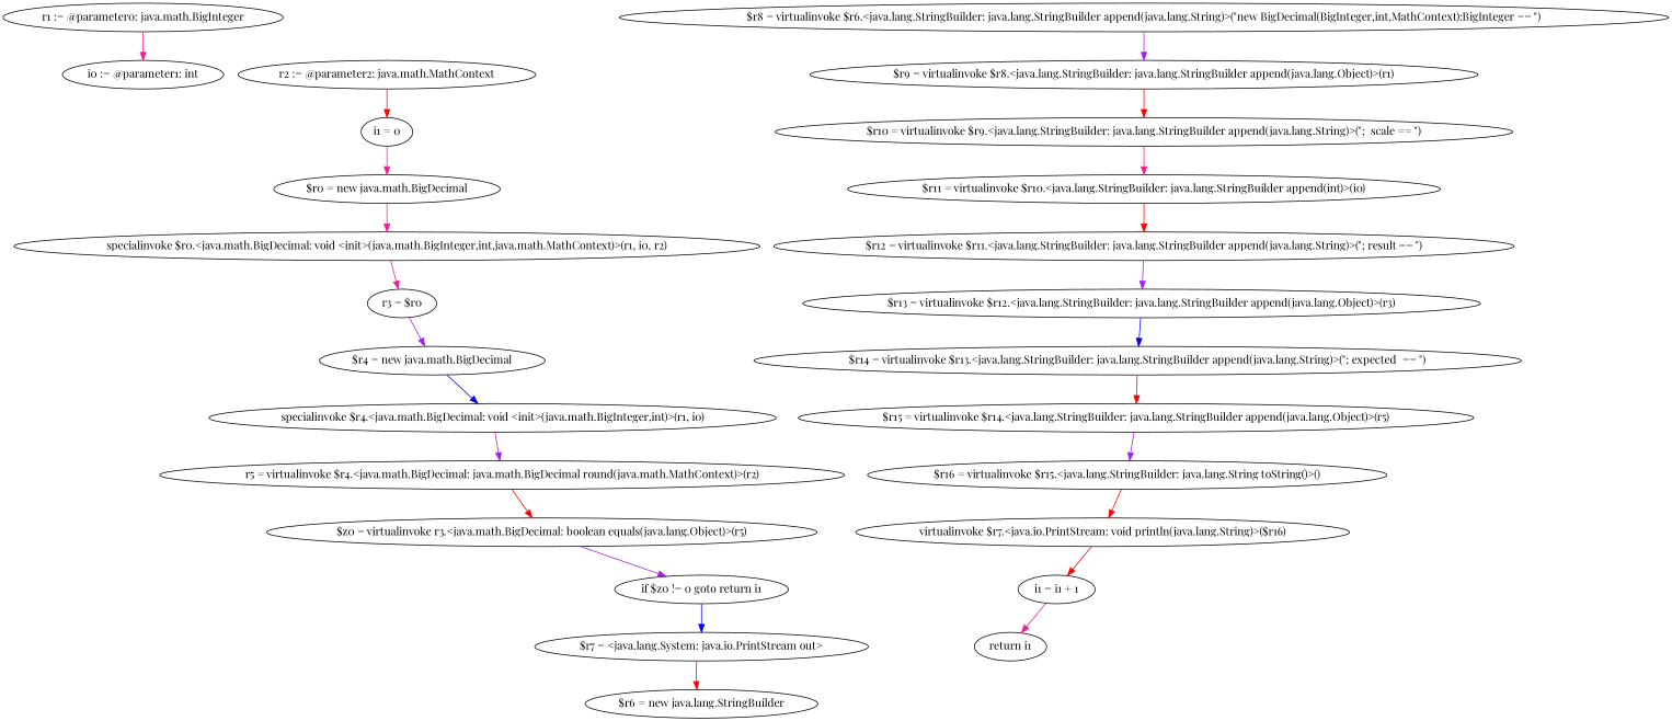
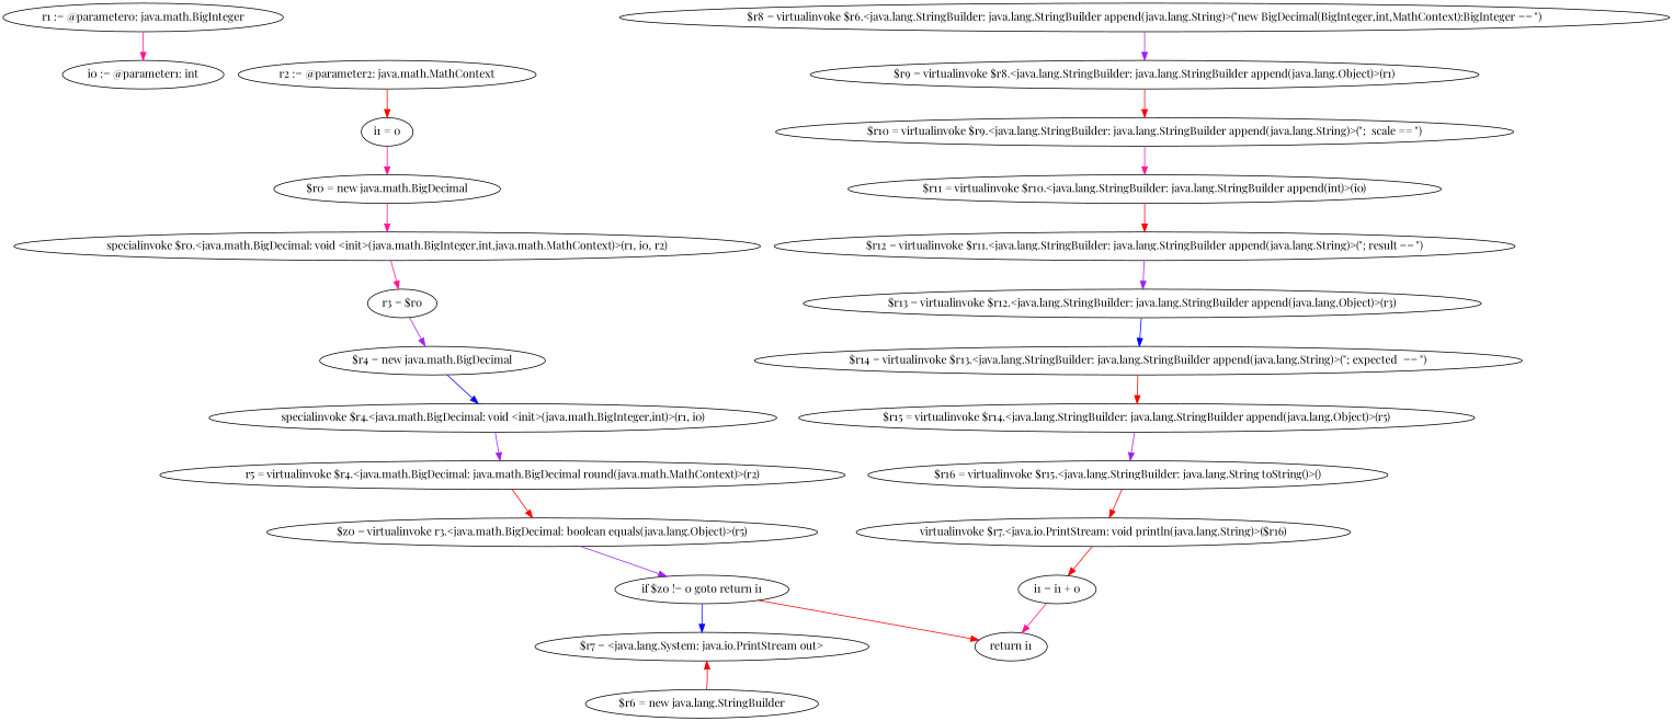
  digraph {
    fontname="Playfair Display"
    node [fontname="Playfair Display"]
    edge [color=red fontname="Playfair Display"]
    "r1 := @parameter0: java.math.BigInteger"
    "i0 := @parameter1: int"
    "r2 := @parameter2: java.math.MathContext"
    "i1 = 0"
    "$r0 = new java.math.BigDecimal"
    "specialinvoke $r0.<java.math.BigDecimal: void <init>(java.math.BigInteger,int,java.math.MathContext)>(r1, i0, r2)"
    "r3 = $r0"
    "$r4 = new java.math.BigDecimal"
    "specialinvoke $r4.<java.math.BigDecimal: void <init>(java.math.BigInteger,int)>(r1, i0)"
    "r5 = virtualinvoke $r4.<java.math.BigDecimal: java.math.BigDecimal round(java.math.MathContext)>(r2)"
    "$z0 = virtualinvoke r3.<java.math.BigDecimal: boolean equals(java.lang.Object)>(r5)"
    "if $z0 != 0 goto return i1"
    "$r7 = <java.lang.System: java.io.PrintStream out>"
    "return i1"
    "$r6 = new java.lang.StringBuilder"
    "$r8 = virtualinvoke $r6.<java.lang.StringBuilder: java.lang.StringBuilder append(java.lang.String)>(\"new BigDecimal(BigInteger,int,MathContext):BigInteger == \")"
    "$r9 = virtualinvoke $r8.<java.lang.StringBuilder: java.lang.StringBuilder append(java.lang.Object)>(r1)"
    "$r10 = virtualinvoke $r9.<java.lang.StringBuilder: java.lang.StringBuilder append(java.lang.String)>(\";  scale == \")"
    "$r11 = virtualinvoke $r10.<java.lang.StringBuilder: java.lang.StringBuilder append(int)>(i0)"
    "$r12 = virtualinvoke $r11.<java.lang.StringBuilder: java.lang.StringBuilder append(java.lang.String)>(\"; result == \")"
    "$r13 = virtualinvoke $r12.<java.lang.StringBuilder: java.lang.StringBuilder append(java.lang.Object)>(r3)"
    "$r14 = virtualinvoke $r13.<java.lang.StringBuilder: java.lang.StringBuilder append(java.lang.String)>(\"; expected  == \")"
    "$r15 = virtualinvoke $r14.<java.lang.StringBuilder: java.lang.StringBuilder append(java.lang.Object)>(r5)"
    "$r16 = virtualinvoke $r15.<java.lang.StringBuilder: java.lang.String toString()>()"
    "virtualinvoke $r7.<java.io.PrintStream: void println(java.lang.String)>($r16)"
-   "i1 = i1 + 1"
+   "i1 = i1 + 1" [label="i1 = i1 + 0"]
    "r1 := @parameter0: java.math.BigInteger" -> "i0 := @parameter1: int" [color=deeppink]
    "r2 := @parameter2: java.math.MathContext" -> "i1 = 0"
    "i1 = 0" -> "$r0 = new java.math.BigDecimal" [color=deeppink]
    "$r0 = new java.math.BigDecimal" -> "specialinvoke $r0.<java.math.BigDecimal: void <init>(java.math.BigInteger,int,java.math.MathContext)>(r1, i0, r2)" [color=deeppink]
    "specialinvoke $r0.<java.math.BigDecimal: void <init>(java.math.BigInteger,int,java.math.MathContext)>(r1, i0, r2)" -> "r3 = $r0" [color=deeppink]
    "r3 = $r0" -> "$r4 = new java.math.BigDecimal" [color=purple]
    "$r4 = new java.math.BigDecimal" -> "specialinvoke $r4.<java.math.BigDecimal: void <init>(java.math.BigInteger,int)>(r1, i0)" [color=blue]
    "specialinvoke $r4.<java.math.BigDecimal: void <init>(java.math.BigInteger,int)>(r1, i0)" -> "r5 = virtualinvoke $r4.<java.math.BigDecimal: java.math.BigDecimal round(java.math.MathContext)>(r2)" [color=purple]
    "r5 = virtualinvoke $r4.<java.math.BigDecimal: java.math.BigDecimal round(java.math.MathContext)>(r2)" -> "$z0 = virtualinvoke r3.<java.math.BigDecimal: boolean equals(java.lang.Object)>(r5)"
    "$z0 = virtualinvoke r3.<java.math.BigDecimal: boolean equals(java.lang.Object)>(r5)" -> "if $z0 != 0 goto return i1" [color=purple]
    "if $z0 != 0 goto return i1" -> "$r7 = <java.lang.System: java.io.PrintStream out>" [color=blue]
-   "$r7 = <java.lang.System: java.io.PrintStream out>" -> "$r6 = new java.lang.StringBuilder"
+   "if $z0 != 0 goto return i1" -> "return i1"
+   "$r6 = new java.lang.StringBuilder" -> "$r7 = <java.lang.System: java.io.PrintStream out>"
    "$r8 = virtualinvoke $r6.<java.lang.StringBuilder: java.lang.StringBuilder append(java.lang.String)>(\"new BigDecimal(BigInteger,int,MathContext):BigInteger == \")" -> "$r9 = virtualinvoke $r8.<java.lang.StringBuilder: java.lang.StringBuilder append(java.lang.Object)>(r1)" [color=purple]
    "$r9 = virtualinvoke $r8.<java.lang.StringBuilder: java.lang.StringBuilder append(java.lang.Object)>(r1)" -> "$r10 = virtualinvoke $r9.<java.lang.StringBuilder: java.lang.StringBuilder append(java.lang.String)>(\";  scale == \")"
    "$r10 = virtualinvoke $r9.<java.lang.StringBuilder: java.lang.StringBuilder append(java.lang.String)>(\";  scale == \")" -> "$r11 = virtualinvoke $r10.<java.lang.StringBuilder: java.lang.StringBuilder append(int)>(i0)" [color=deeppink]
    "$r11 = virtualinvoke $r10.<java.lang.StringBuilder: java.lang.StringBuilder append(int)>(i0)" -> "$r12 = virtualinvoke $r11.<java.lang.StringBuilder: java.lang.StringBuilder append(java.lang.String)>(\"; result == \")"
    "$r12 = virtualinvoke $r11.<java.lang.StringBuilder: java.lang.StringBuilder append(java.lang.String)>(\"; result == \")" -> "$r13 = virtualinvoke $r12.<java.lang.StringBuilder: java.lang.StringBuilder append(java.lang.Object)>(r3)" [color=purple]
    "$r13 = virtualinvoke $r12.<java.lang.StringBuilder: java.lang.StringBuilder append(java.lang.Object)>(r3)" -> "$r14 = virtualinvoke $r13.<java.lang.StringBuilder: java.lang.StringBuilder append(java.lang.String)>(\"; expected  == \")" [color=blue]
    "$r14 = virtualinvoke $r13.<java.lang.StringBuilder: java.lang.StringBuilder append(java.lang.String)>(\"; expected  == \")" -> "$r15 = virtualinvoke $r14.<java.lang.StringBuilder: java.lang.StringBuilder append(java.lang.Object)>(r5)"
    "$r15 = virtualinvoke $r14.<java.lang.StringBuilder: java.lang.StringBuilder append(java.lang.Object)>(r5)" -> "$r16 = virtualinvoke $r15.<java.lang.StringBuilder: java.lang.String toString()>()" [color=purple]
    "$r16 = virtualinvoke $r15.<java.lang.StringBuilder: java.lang.String toString()>()" -> "virtualinvoke $r7.<java.io.PrintStream: void println(java.lang.String)>($r16)"
    "virtualinvoke $r7.<java.io.PrintStream: void println(java.lang.String)>($r16)" -> "i1 = i1 + 1"
    "i1 = i1 + 1" -> "return i1" [color=deeppink]
  }
